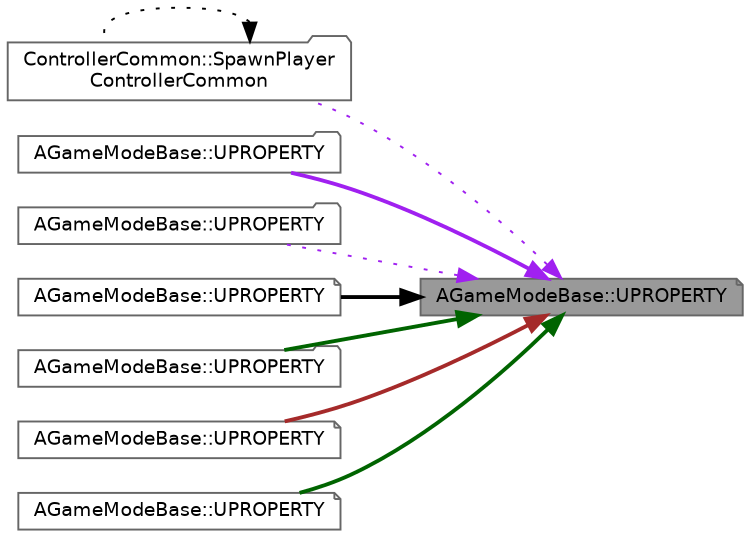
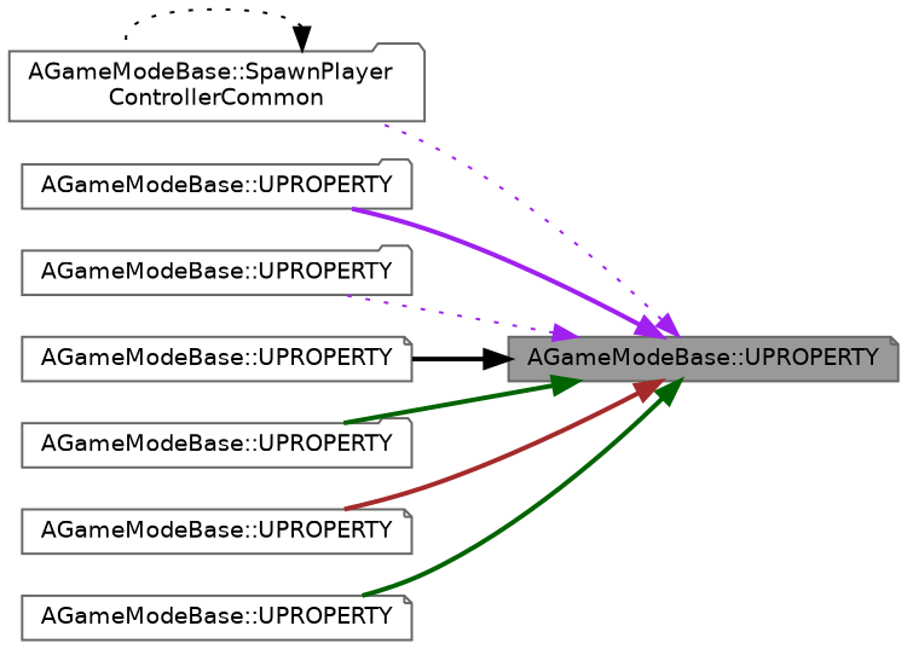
  digraph {
    rankdir=RL
    node [color=grey40 fillcolor=white fontname=Helvetica fontsize=10 shape=note style=filled]
    edge [color=purple dir=back fontname=Helvetica fontsize=10 labelfontname=Helvetica labelfontsize=10 style=bold]
    n1 [color=gray40 fillcolor=grey60 fontcolor=black height=0.2 label="AGameModeBase::UPROPERTY" width=0.4]
-   n2 [height=0.2 label="ControllerCommon::SpawnPlayer\lControllerCommon" shape=folder width=0.4]
+   n2 [height=0.2 label="AGameModeBase::SpawnPlayer\lControllerCommon" shape=folder width=0.4]
    n3 [height=0.2 label="AGameModeBase::UPROPERTY" shape=folder width=0.4]
    n4 [height=0.2 label="AGameModeBase::UPROPERTY" shape=folder width=0.4]
    n5 [height=0.2 label="AGameModeBase::UPROPERTY" width=0.4]
    n6 [height=0.2 label="AGameModeBase::UPROPERTY" shape=folder width=0.4]
    n7 [height=0.2 label="AGameModeBase::UPROPERTY" width=0.4]
    n8 [height=0.2 label="AGameModeBase::UPROPERTY" width=0.4]
    n1 -> n2 [style=dotted]
    n1 -> n3
    n1 -> n4 [style=dotted]
    n1 -> n5 [color=black]
    n1 -> n6 [color=darkgreen]
    n1 -> n7 [color=brown]
    n1 -> n8 [color=darkgreen]
    n2 -> n2 [color=black style=dotted]
  }
